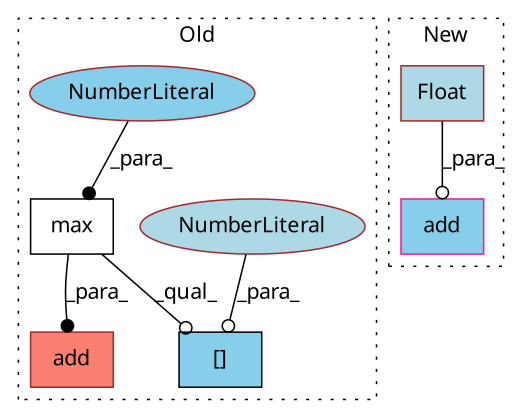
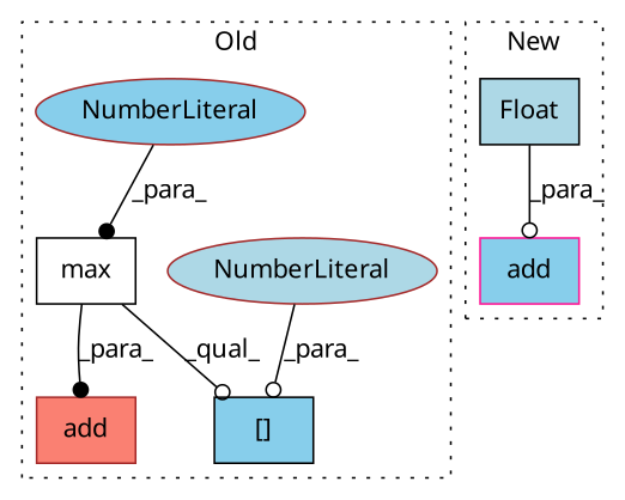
  digraph {
    fontname="Noto Sans"
    node [a=32 l="4,1" shape=box style=filled fillcolor=skyblue color=black fontname="Noto Sans"]
    edge [arrowhead=odot fontname="Noto Sans"]
    n1 [label=max s="5803,5808" fillcolor=white]
    n2 [label=add s="5840,5875" fillcolor=salmon color=brown]
    n3 [a=2 l="19,1" label="[]" s="5791,5811"]
    n4 [a=34 l=1 label=NumberLiteral s=5810 shape=ellipse fillcolor=lightblue color=brown]
    n5 [a=34 l=1 label=NumberLiteral s=5807 shape=ellipse color=brown]
    n6 [label=add s="5921,5966" color=deeppink]
-   n7 [l=7 label=Float s=5959 fillcolor=lightblue color=brown]
+   n7 [l=7 label=Float s=5959 fillcolor=lightblue]
    subgraph cluster_1 {
      label=Old
      style=dotted
      n1
      n2
      n3
      n4
      n5
    }
    subgraph cluster_2 {
      label=New
      style=dotted
      n6
      n7
    }
    n1 -> n2 [label=_para_ arrowhead=dot]
    n1 -> n3 [label=_qual_]
    n4 -> n3 [label=_para_]
    n5 -> n1 [label=_para_ arrowhead=dot]
    n7 -> n6 [label=_para_]
  }
